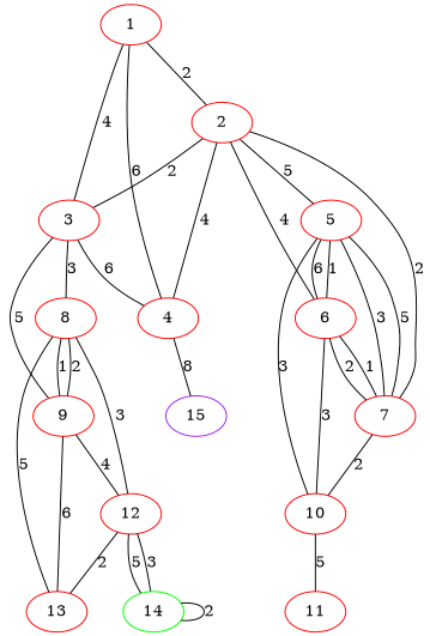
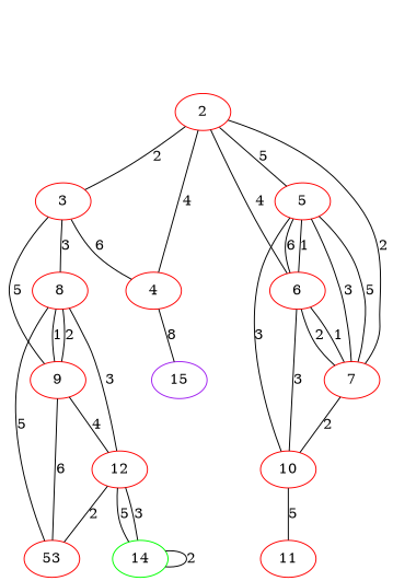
  graph {
    node [color=red weight=1]
-   1
    2
    3
    4
    5
    6
    7
    8
    9
    15 [color=purple weight=4]
    10
    12
-   13
+   13 [label=53]
    11
    14 [color=green weight=2]
-   1 -- 2 [label=2]
-   1 -- 3 [label=4]
-   1 -- 4 [label=6]
    2 -- 3 [label=2]
    2 -- 4 [label=4]
    2 -- 5 [label=5]
    2 -- 6 [label=4]
    2 -- 7 [label=2]
    3 -- 4 [label=6]
    3 -- 8 [label=3]
    3 -- 9 [label=5]
    4 -- 15 [label=8]
    5 -- 6 [label=1]
    5 -- 6 [label=6]
    5 -- 7 [label=3]
    5 -- 7 [label=5]
    5 -- 10 [label=3]
    6 -- 7 [label=2]
    6 -- 7 [label=1]
    6 -- 10 [label=3]
    7 -- 10 [label=2]
    8 -- 9 [label=2]
    8 -- 9 [label=1]
    8 -- 12 [label=3]
    8 -- 13 [label=5]
    9 -- 12 [label=4]
    9 -- 13 [label=6]
    10 -- 11 [label=5]
    12 -- 13 [label=2]
    12 -- 14 [label=3]
    12 -- 14 [label=5]
    14 -- 14 [label=2]
  }
